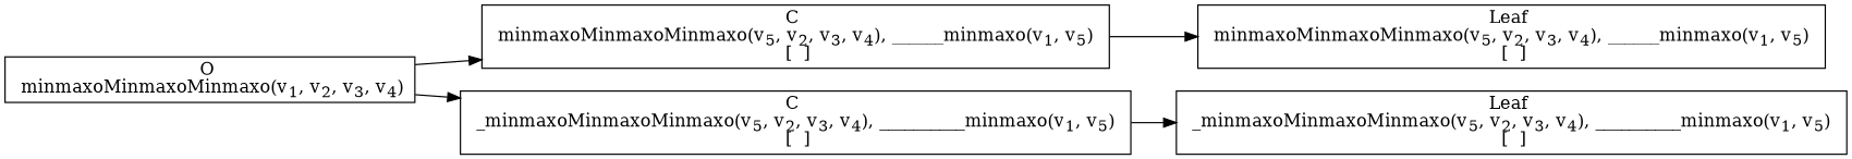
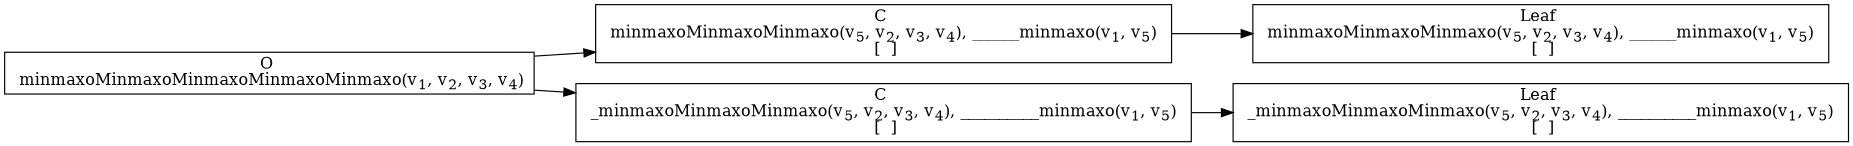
  digraph {
    rankdir=LR
    node [fillcolor=white shape=box style=filled]
-   n1 [label=<O <BR/> minmaxoMinmaxoMinmaxo(v<SUB>1</SUB>, v<SUB>2</SUB>, v<SUB>3</SUB>, v<SUB>4</SUB>)>]
+   n1 [label=<O <BR/> minmaxoMinmaxoMinmaxoMinmaxoMinmaxo(v<SUB>1</SUB>, v<SUB>2</SUB>, v<SUB>3</SUB>, v<SUB>4</SUB>)>]
    n2 [label=<C <BR/> minmaxoMinmaxoMinmaxo(v<SUB>5</SUB>, v<SUB>2</SUB>, v<SUB>3</SUB>, v<SUB>4</SUB>), ______minmaxo(v<SUB>1</SUB>, v<SUB>5</SUB>) <BR/>  [  ] >]
    n3 [label=<C <BR/> _minmaxoMinmaxoMinmaxo(v<SUB>5</SUB>, v<SUB>2</SUB>, v<SUB>3</SUB>, v<SUB>4</SUB>), __________minmaxo(v<SUB>1</SUB>, v<SUB>5</SUB>) <BR/>  [  ] >]
    n4 [label=<Leaf <BR/> minmaxoMinmaxoMinmaxo(v<SUB>5</SUB>, v<SUB>2</SUB>, v<SUB>3</SUB>, v<SUB>4</SUB>), ______minmaxo(v<SUB>1</SUB>, v<SUB>5</SUB>) <BR/>  [  ] >]
    n5 [label=<Leaf <BR/> _minmaxoMinmaxoMinmaxo(v<SUB>5</SUB>, v<SUB>2</SUB>, v<SUB>3</SUB>, v<SUB>4</SUB>), __________minmaxo(v<SUB>1</SUB>, v<SUB>5</SUB>) <BR/>  [  ] >]
    n1 -> n2
    n1 -> n3
    n2 -> n4
    n3 -> n5
  }
